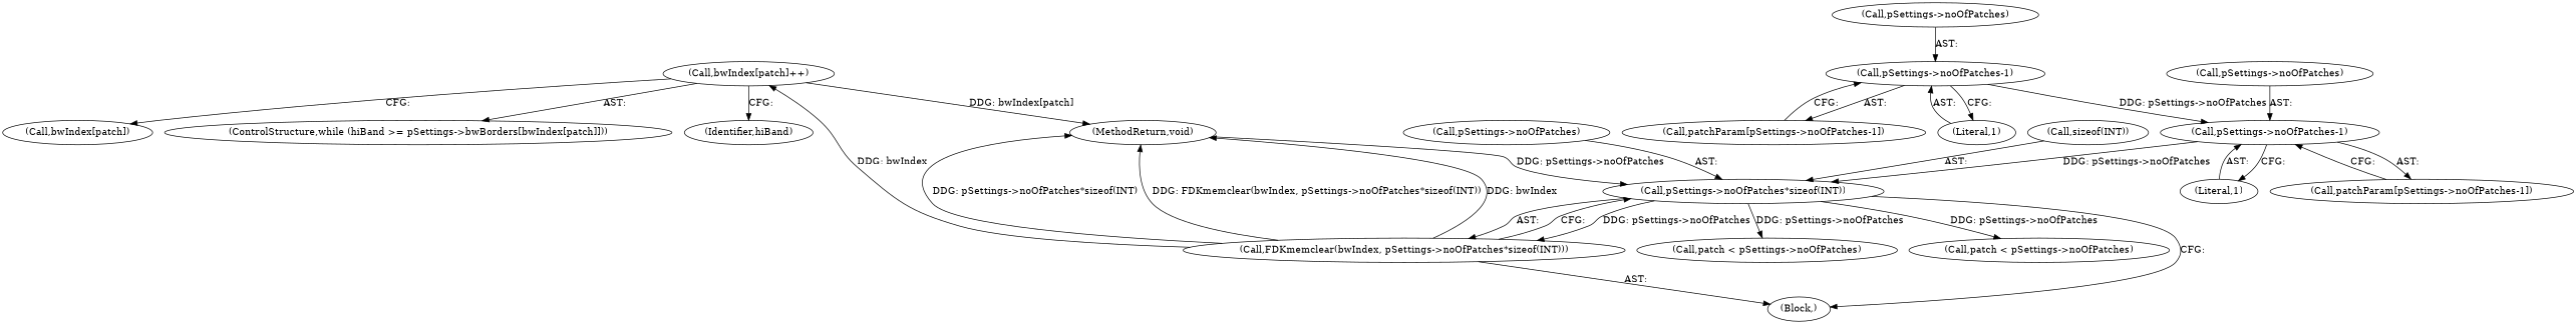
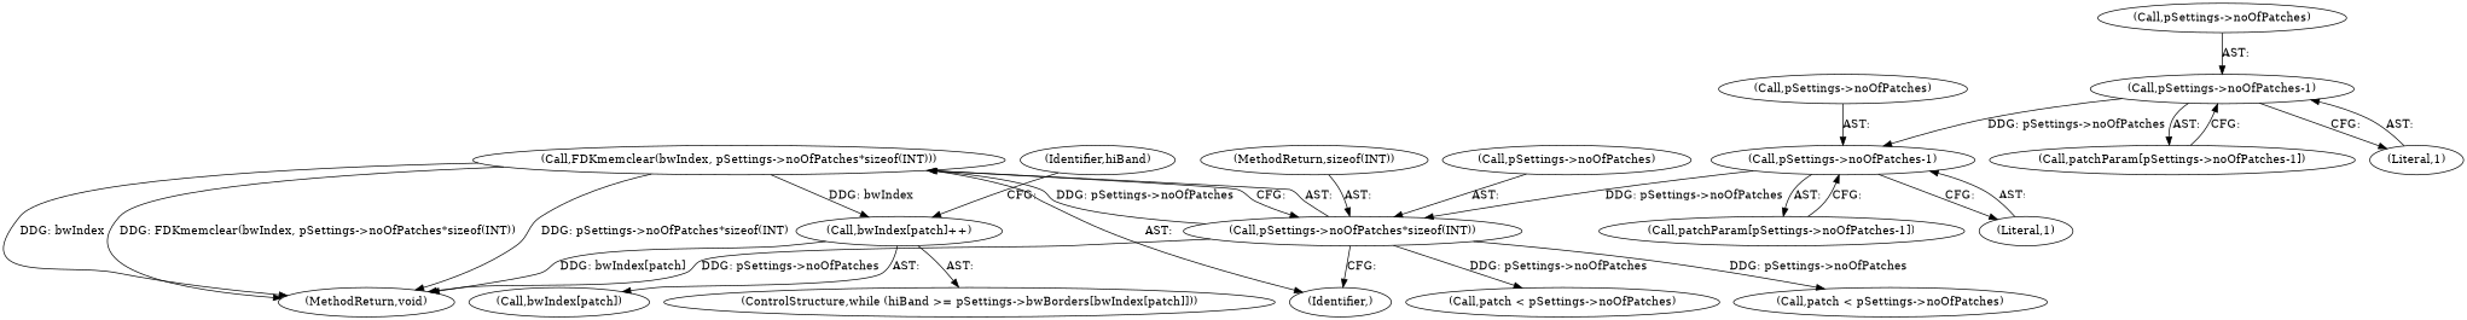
  digraph {
    n1 [label="(Call,bwIndex[patch]++)"]
    n2 [label="(MethodReturn,void)"]
    n3 [label="(Call,bwIndex[patch])"]
    n4 [label="(ControlStructure,while (hiBand >= pSettings->bwBorders[bwIndex[patch]]))"]
    n5 [label="(Call,FDKmemclear(bwIndex, pSettings->noOfPatches*sizeof(INT)))"]
    n6 [label="(Call,pSettings->noOfPatches*sizeof(INT))"]
-   n7 [label="(Block,)"]
+   n7 [label="(Identifier,)"]
    n8 [label="(Call,patch < pSettings->noOfPatches)"]
    n9 [label="(Call,patch < pSettings->noOfPatches)"]
-   n10 [label="(Call,sizeof(INT))"]
+   n10 [label="(MethodReturn,sizeof(INT))"]
    n11 [label="(Call,pSettings->noOfPatches-1)"]
    n12 [label="(Call,patchParam[pSettings->noOfPatches-1])"]
    n13 [label="(Literal,1)"]
    n14 [label="(Call,pSettings->noOfPatches-1)"]
    n15 [label="(Call,patchParam[pSettings->noOfPatches-1])"]
    n16 [label="(Literal,1)"]
    n17 [label="(Call,pSettings->noOfPatches)"]
    n18 [label="(Call,pSettings->noOfPatches)"]
    n19 [label="(Identifier,hiBand)"]
    n20 [label="(Call,pSettings->noOfPatches)"]
    n1 -> n2 [label="DDG: bwIndex[patch]"]
-   n1 -> n3 [label="CFG: "]
+   n1 -> n3 [label="AST: "]
    n1 -> n4 [label="AST: "]
    n5 -> n1 [label="DDG: bwIndex"]
    n5 -> n2 [label="DDG: FDKmemclear(bwIndex, pSettings->noOfPatches*sizeof(INT))"]
    n5 -> n2 [label="DDG: bwIndex"]
    n5 -> n2 [label="DDG: pSettings->noOfPatches*sizeof(INT)"]
    n5 -> n6 [label="CFG: "]
    n5 -> n7 [label="AST: "]
-   n2 -> n6 [label="DDG: pSettings->noOfPatches"]
+   n6 -> n2 [label="DDG: pSettings->noOfPatches"]
    n6 -> n5 [label="AST: "]
    n6 -> n5 [label="DDG: pSettings->noOfPatches"]
    n6 -> n7 [label="CFG: "]
    n6 -> n8 [label="DDG: pSettings->noOfPatches"]
    n6 -> n9 [label="DDG: pSettings->noOfPatches"]
    n10 -> n6 [label="AST: "]
    n11 -> n6 [label="DDG: pSettings->noOfPatches"]
    n11 -> n12 [label="AST: "]
    n11 -> n13 [label="CFG: "]
    n12 -> n11 [label="CFG: "]
    n13 -> n11 [label="AST: "]
    n14 -> n11 [label="DDG: pSettings->noOfPatches"]
    n14 -> n15 [label="AST: "]
    n14 -> n16 [label="CFG: "]
    n15 -> n14 [label="CFG: "]
    n16 -> n14 [label="AST: "]
    n17 -> n11 [label="AST: "]
    n18 -> n6 [label="AST: "]
-   n1 -> n19 [label="CFG: "]
+   n19 -> n1 [label="CFG: "]
    n20 -> n14 [label="AST: "]
  }
